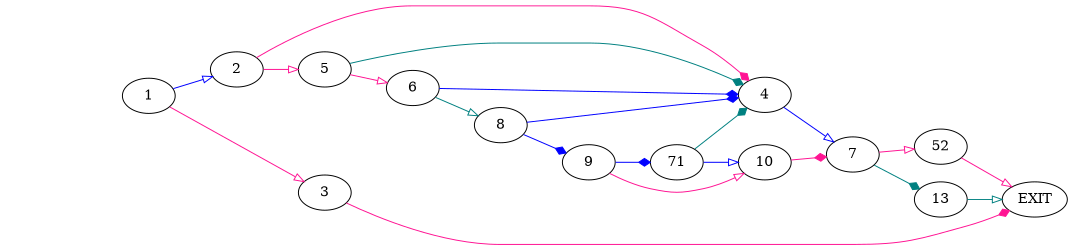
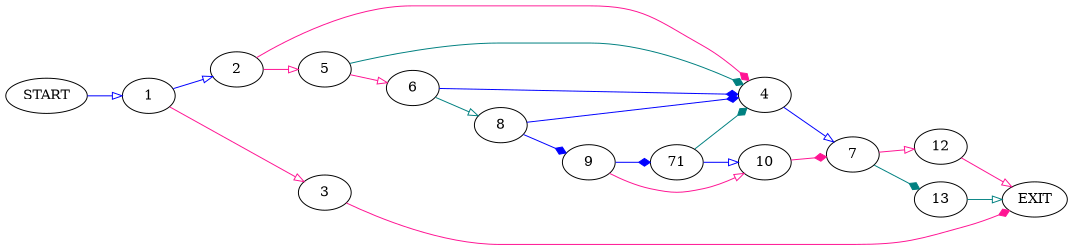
  digraph {
    rankdir=LR
    edge [arrowhead=onormal color=deeppink]
+   n1 [label=START]
    1
    2
    3
    n5 [label=EXIT]
    4
    5
    7
    6
-   12 [label=52]
+   12
    13
    8
    9
    10
    n15 [label=71]
+   n1 -> 1 [color=blue]
    1 -> 2 [color=blue]
    1 -> 3
    2 -> 4 [arrowhead=diamond]
    2 -> 5
    3 -> n5 [arrowhead=diamond]
    4 -> 7 [color=blue]
    5 -> 4 [arrowhead=diamond color=teal]
    5 -> 6
    7 -> 12
    7 -> 13 [arrowhead=diamond color=teal]
    6 -> 4 [arrowhead=diamond color=blue]
    6 -> 8 [color=teal]
    12 -> n5
    13 -> n5 [color=teal]
    8 -> 4 [arrowhead=diamond color=blue]
    8 -> 9 [arrowhead=diamond color=blue]
    9 -> 10
    9 -> n15 [arrowhead=diamond color=blue]
    10 -> 7 [arrowhead=diamond]
    n15 -> 4 [arrowhead=diamond color=teal]
    n15 -> 10 [color=blue]
  }
